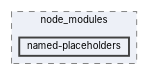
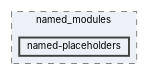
  digraph {
    compound=true
    fontname=Inter
    n1 [color=grey25 fillcolor="#edf0f7" fontname=Inter fontsize=10 height=0.2 label="named-placeholders" shape=box style="filled,bold" width=0.4]
    subgraph cluster_1 {
      bgcolor="#edf0f7"
      fontsize=10
-     label=node_modules
+     label=named_modules
      pencolor=grey50
      style="filled,dashed"
      n1
    }
  }
